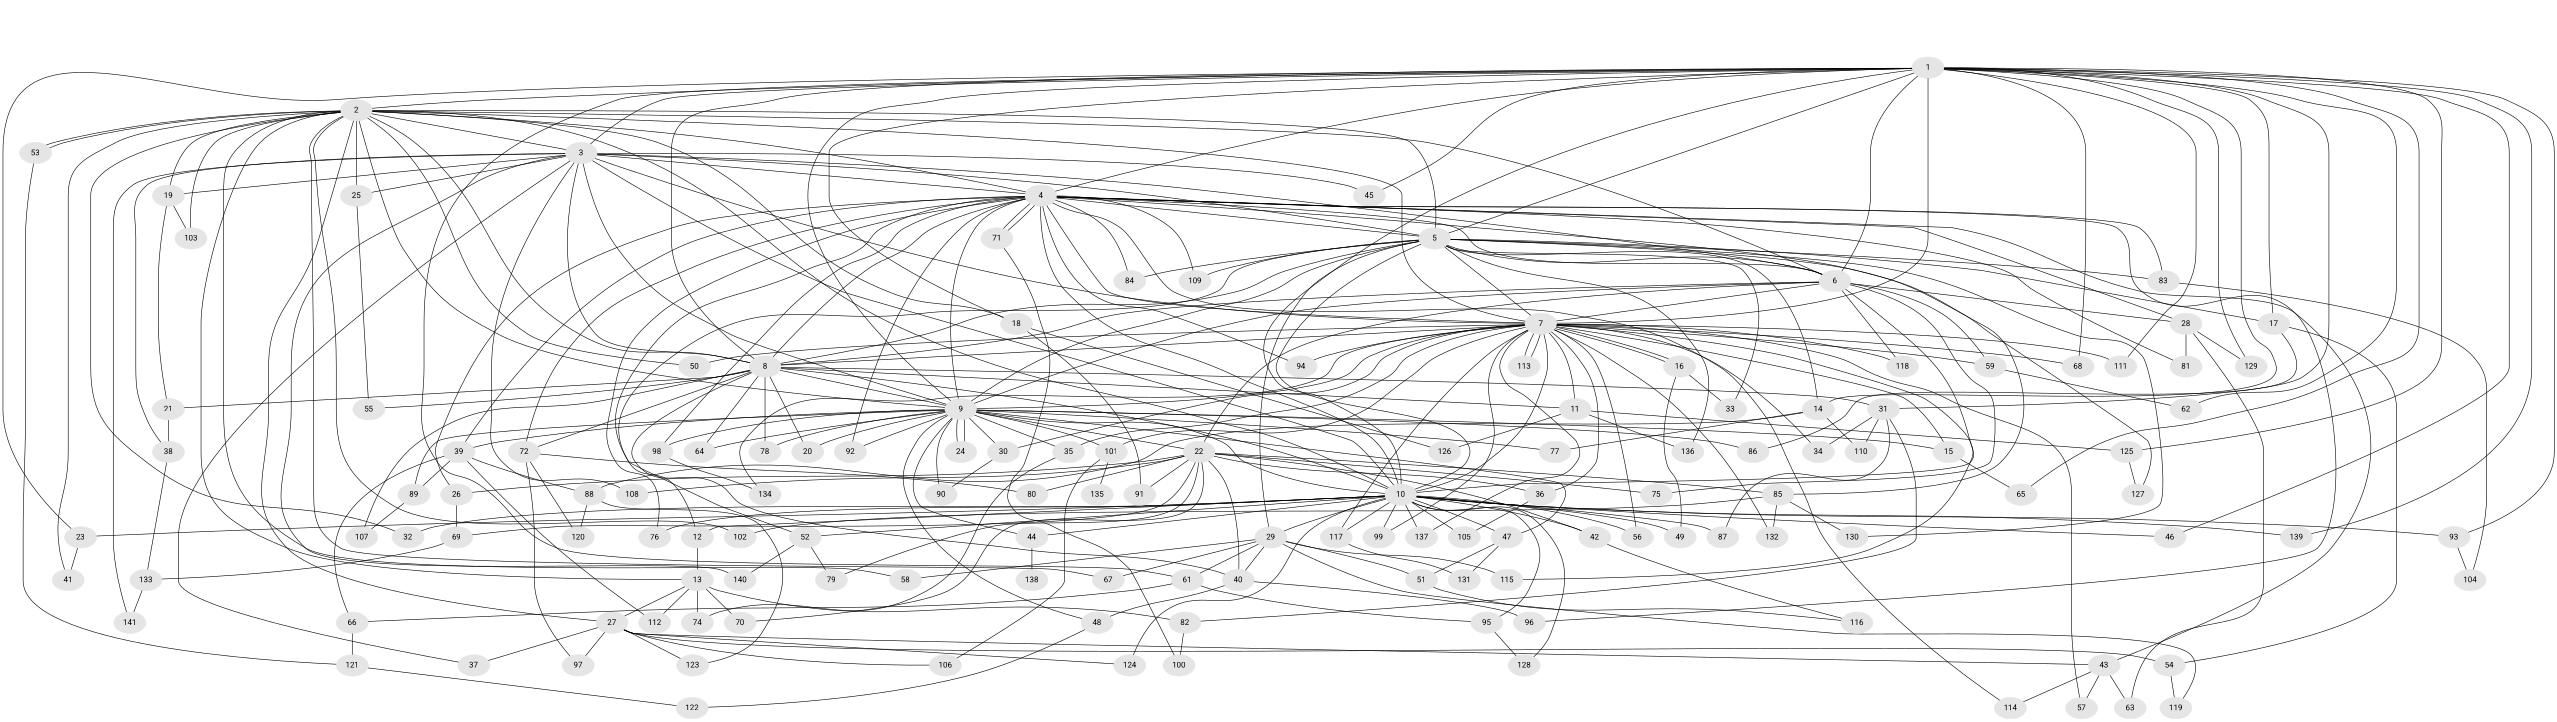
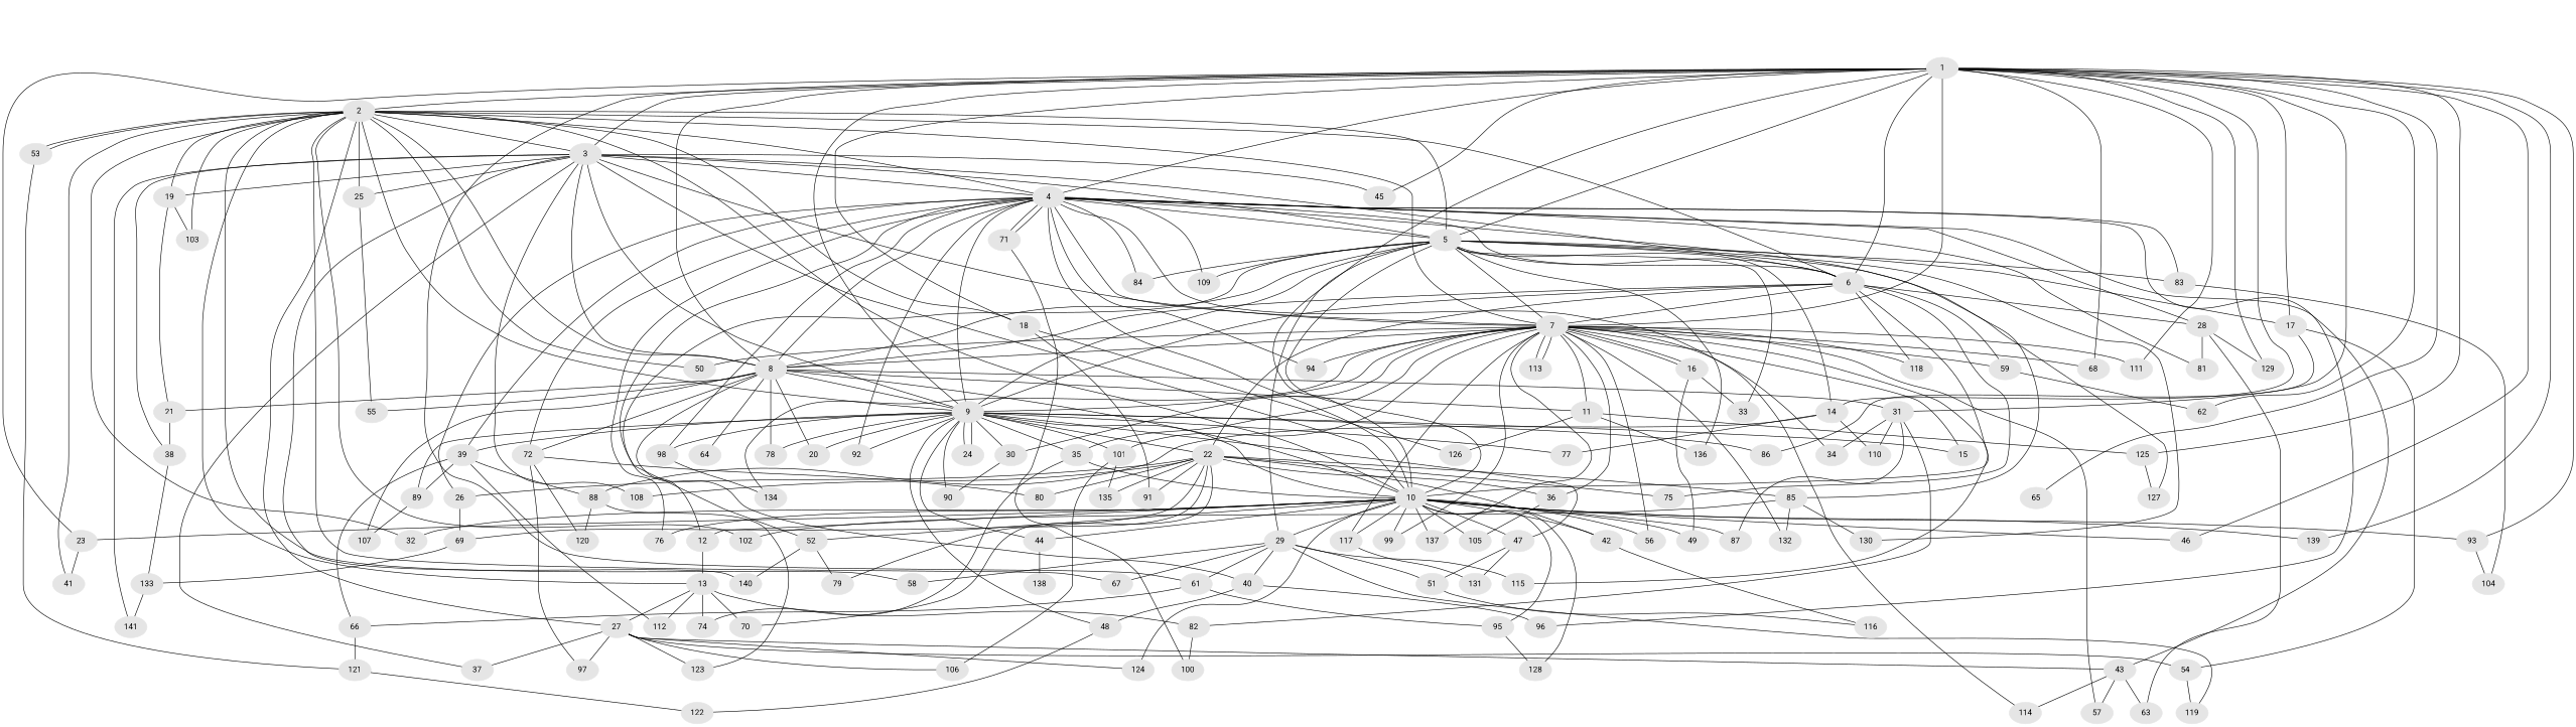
  graph {
    fontname=Roboto
    node [color=gray90 fontname=Roboto style=filled]
    edge [fontname=Roboto]
    1
    2
    3
    4
    5
    6
    7
    8
    9
    10
    14
    17
    18
    23
    31
    45
    46
    61
    62
    65
    68
    93
    111
    125
    129
    139
    13
    19
    25
    27
    32
    41
    50
    53
    58
    67
    102
    103
    37
    38
    108
    140
    141
    26
    28
    39
    43
    52
    71
    72
    76
    81
    83
    84
    85
    92
    94
    96
    98
    109
    114
    12
    29
    33
    127
    130
    136
    22
    59
    75
    118
    11
    15
    16
    30
    34
    35
    36
    56
    57
    99
    101
    113
    115
    117
    132
    134
    137
    20
    21
    40
    55
    64
    78
    107
    24
    44
    47
    48
    77
    86
    89
    90
    42
    49
    87
    95
    105
    124
    128
    88
    110
    54
    126
    91
    82
    66
    104
    70
    74
    112
    97
    106
    123
    121
    133
    69
    63
    79
    100
    80
    120
    51
    119
    135
    131
    138
    122
    116
    1 -- 2
    1 -- 3
    1 -- 4
    1 -- 5
    1 -- 6
    1 -- 7
    1 -- 8
    1 -- 9
    1 -- 10
    1 -- 14
    1 -- 17
    1 -- 18
    1 -- 23
    1 -- 31
    1 -- 45
    1 -- 46
    1 -- 61
    1 -- 62
    1 -- 65
    1 -- 68
    1 -- 93
    1 -- 111
    1 -- 125
    1 -- 129
    1 -- 139
    2 -- 3
    2 -- 4
    2 -- 5
    2 -- 6
    2 -- 7
    2 -- 8
    2 -- 9
    2 -- 10
    2 -- 18
    2 -- 13
    2 -- 19
    2 -- 25
    2 -- 27
    2 -- 32
    2 -- 41
    2 -- 50
    2 -- 53
    2 -- 53
    2 -- 58
    2 -- 67
    2 -- 102
    2 -- 103
    3 -- 4
    3 -- 5
    3 -- 6
    3 -- 7
    3 -- 8
    3 -- 9
    3 -- 10
    3 -- 45
    3 -- 19
    3 -- 25
    3 -- 37
    3 -- 38
    3 -- 108
    3 -- 140
    3 -- 141
    4 -- 5
    4 -- 6
    4 -- 7
    4 -- 8
    4 -- 9
    4 -- 10
    4 -- 26
    4 -- 28
    4 -- 39
    4 -- 43
    4 -- 52
    4 -- 71
    4 -- 71
    4 -- 72
    4 -- 76
    4 -- 81
    4 -- 83
    4 -- 84
    4 -- 85
    4 -- 92
    4 -- 94
    4 -- 96
    4 -- 98
    4 -- 109
    4 -- 114
    5 -- 6
    5 -- 7
    5 -- 8
    5 -- 9
    5 -- 10
    5 -- 14
    5 -- 17
    5 -- 83
    5 -- 84
    5 -- 109
    5 -- 12
    5 -- 29
    5 -- 33
    5 -- 127
    5 -- 130
    5 -- 136
    6 -- 7
    6 -- 8
    6 -- 9
    6 -- 10
    6 -- 28
    6 -- 22
    6 -- 59
    6 -- 75
    6 -- 118
    7 -- 8
    7 -- 9
-   7 -- 10
+   35 -- 10
    7 -- 68
    7 -- 111
    7 -- 50
    7 -- 94
    7 -- 59
    7 -- 118
    7 -- 11
    7 -- 15
    7 -- 16
    7 -- 16
    7 -- 30
    7 -- 34
    7 -- 35
    7 -- 36
    7 -- 56
    7 -- 57
    7 -- 99
    7 -- 101
    7 -- 113
    7 -- 113
    7 -- 115
    7 -- 117
    7 -- 132
    7 -- 134
    7 -- 137
    8 -- 9
    8 -- 10
    8 -- 31
    8 -- 72
    8 -- 11
    8 -- 20
    8 -- 21
    8 -- 40
    8 -- 55
    8 -- 64
    8 -- 78
    8 -- 107
    9 -- 10
    9 -- 39
    9 -- 92
    9 -- 98
    9 -- 22
    9 -- 15
    9 -- 30
    9 -- 35
    9 -- 101
    9 -- 20
-   9 -- 64
    9 -- 78
    9 -- 24
    9 -- 24
    9 -- 44
    9 -- 47
    9 -- 48
    9 -- 77
    9 -- 86
    9 -- 89
    9 -- 90
    10 -- 23
    10 -- 46
    10 -- 93
    10 -- 139
    10 -- 32
    10 -- 52
    10 -- 76
    10 -- 12
    10 -- 29
    10 -- 56
    10 -- 99
    10 -- 117
    10 -- 137
    10 -- 44
    10 -- 47
    10 -- 42
    10 -- 49
    10 -- 87
    10 -- 95
    10 -- 105
    10 -- 124
    10 -- 128
    14 -- 77
    14 -- 88
    14 -- 110
    17 -- 86
    17 -- 54
    18 -- 126
    18 -- 91
    23 -- 41
    31 -- 34
    31 -- 87
    31 -- 110
    31 -- 82
    61 -- 95
    61 -- 66
    93 -- 104
    125 -- 127
    13 -- 27
    13 -- 82
    13 -- 70
    13 -- 74
    13 -- 112
    19 -- 103
    19 -- 21
    25 -- 55
    27 -- 37
    27 -- 43
    27 -- 124
    27 -- 54
    27 -- 97
    27 -- 106
    27 -- 123
    53 -- 121
    38 -- 133
    26 -- 69
    28 -- 129
    28 -- 81
    28 -- 63
    39 -- 89
    39 -- 88
    39 -- 66
    39 -- 112
    43 -- 114
    43 -- 57
    43 -- 63
    52 -- 140
    52 -- 79
    71 -- 100
    72 -- 97
    72 -- 80
    72 -- 120
    83 -- 104
    85 -- 102
    85 -- 130
    85 -- 132
    98 -- 134
    12 -- 13
    29 -- 61
    29 -- 58
    29 -- 67
    29 -- 115
    29 -- 40
    29 -- 51
    29 -- 119
    22 -- 108
    22 -- 26
    22 -- 85
    22 -- 75
    22 -- 36
    22 -- 42
    22 -- 91
    22 -- 70
    22 -- 69
    22 -- 79
    22 -- 80
-   22 -- 40
+   22 -- 135
    59 -- 62
    11 -- 125
    11 -- 136
    11 -- 126
-   15 -- 65
    16 -- 33
    16 -- 49
    30 -- 90
    35 -- 74
    36 -- 105
    101 -- 106
    101 -- 135
    117 -- 131
    21 -- 38
    40 -- 96
    40 -- 48
    44 -- 138
    47 -- 51
    47 -- 131
    48 -- 122
    89 -- 107
    42 -- 116
    95 -- 128
    88 -- 123
    88 -- 120
    54 -- 119
    82 -- 100
    66 -- 121
    121 -- 122
    133 -- 141
    69 -- 133
    51 -- 116
  }
